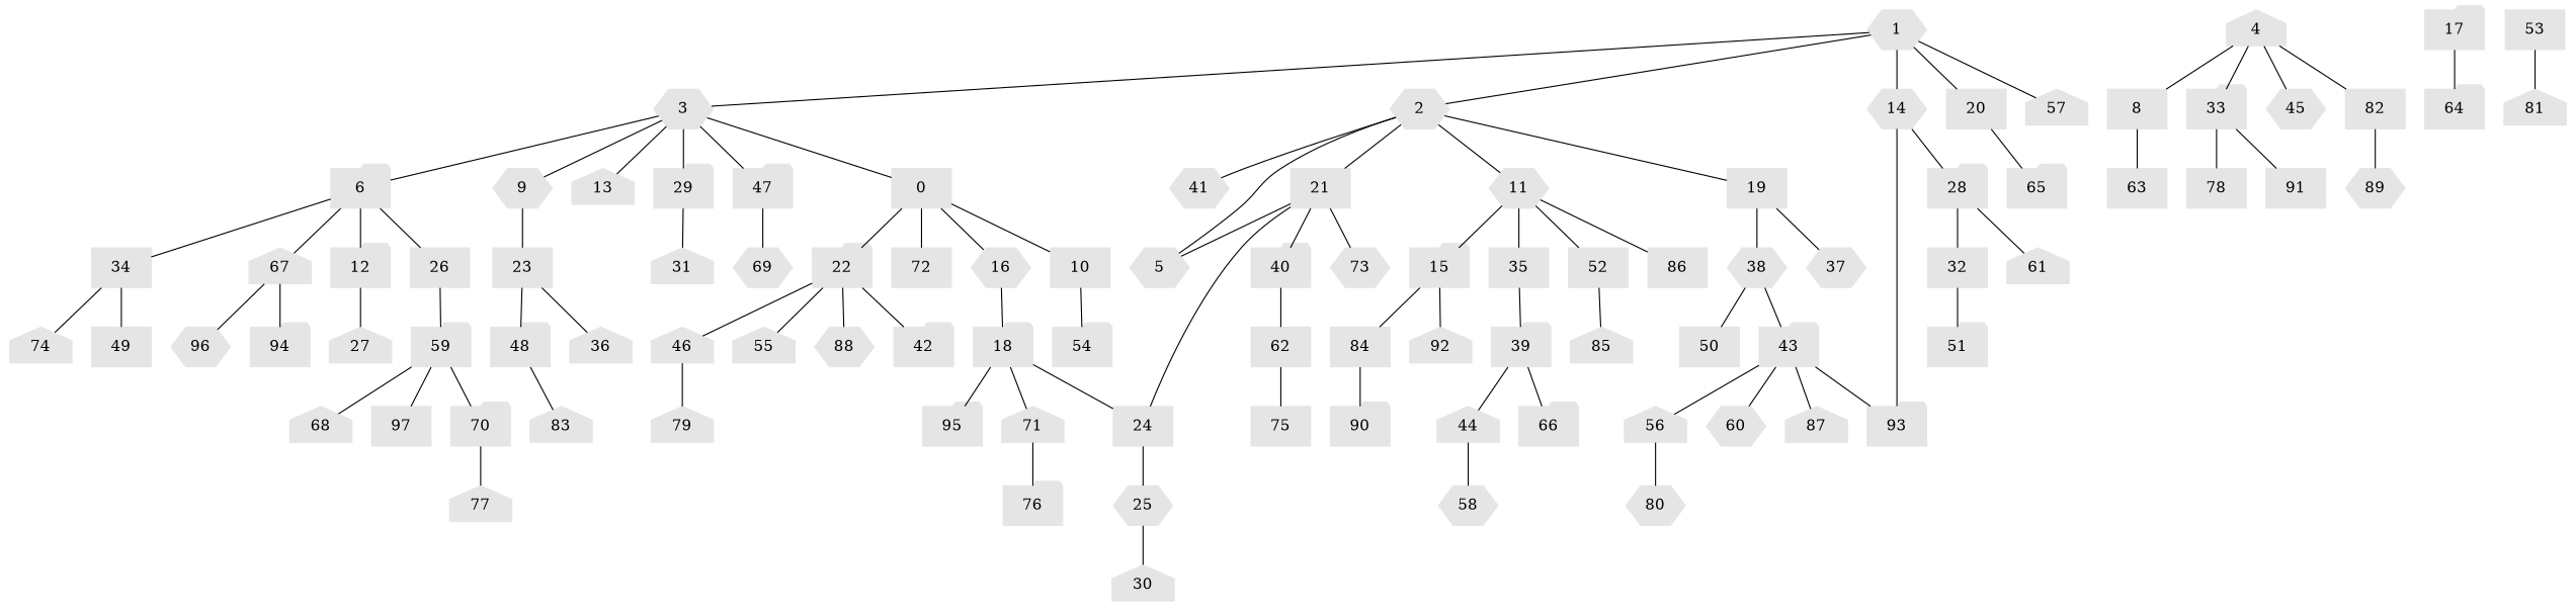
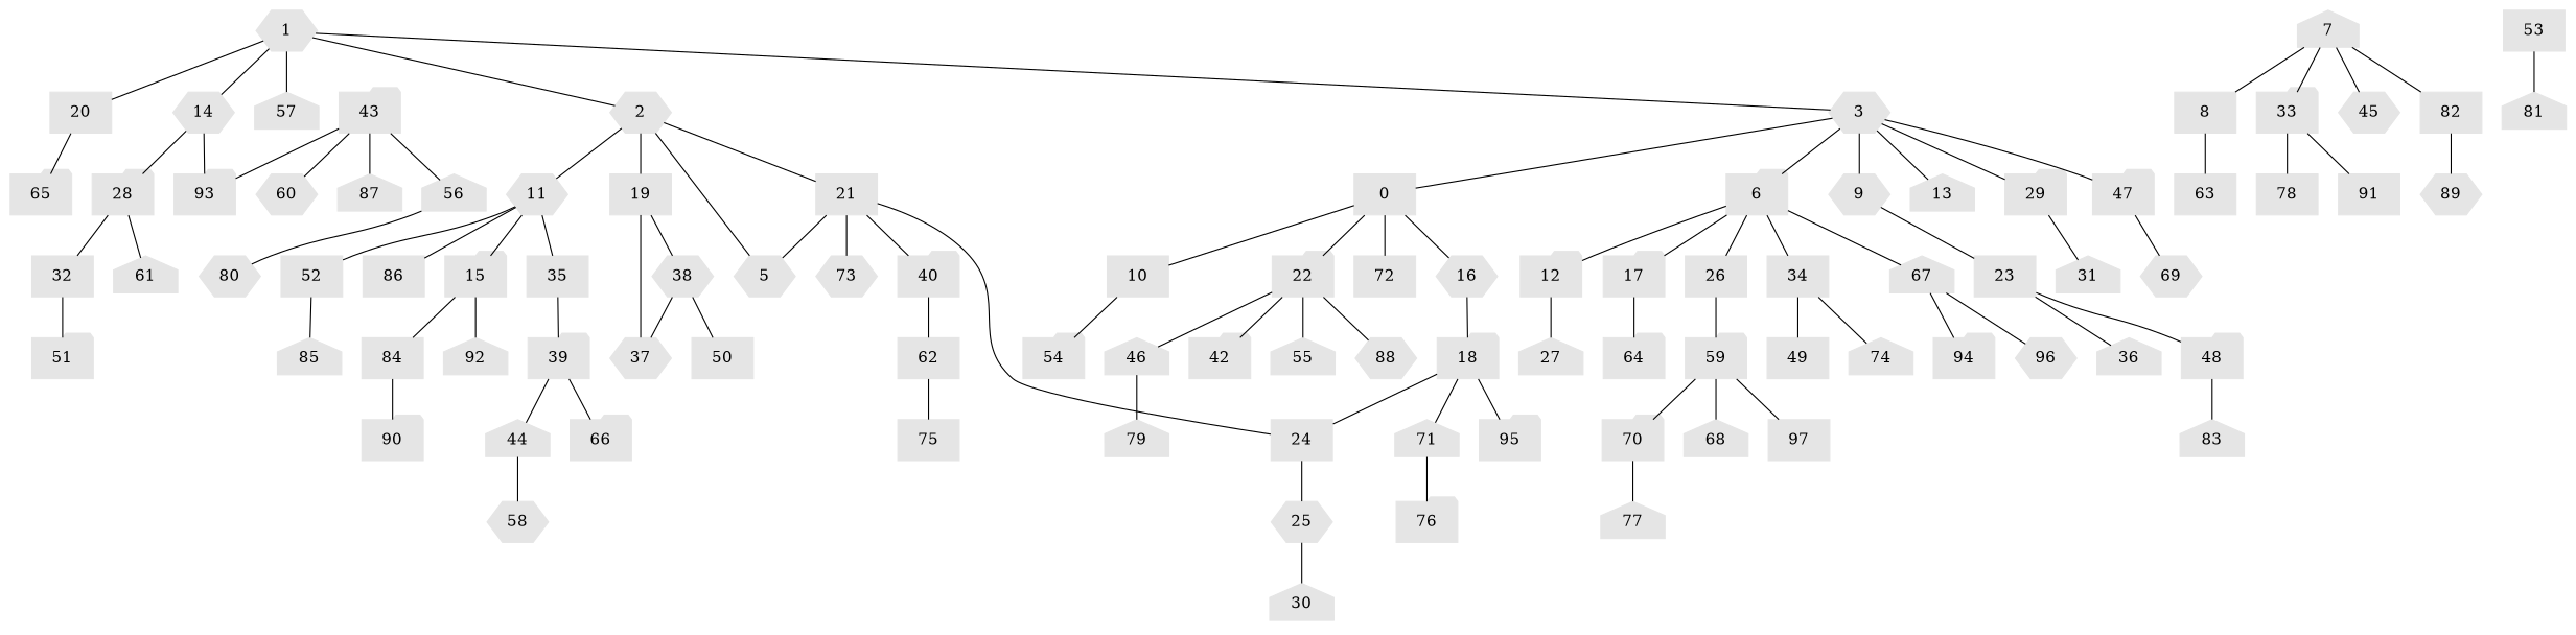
  graph {
    node [color=gray90 shape=folder style=filled]
    1 [shape=hexagon]
    2 [shape=hexagon]
    3 [shape=hexagon]
    14 [shape=hexagon]
    20 [shape=box]
    57 [shape=house]
    5 [shape=hexagon]
    11 [shape=hexagon]
    19 [shape=box]
    21 [shape=box]
-   41 [shape=hexagon]
    6
    n13 [label=0 shape=box]
    9 [shape=hexagon]
    13 [shape=house]
    29
    47
-   4 [shape=house]
+   4 [shape=house label=7]
    8 [shape=box]
    33
    45 [shape=hexagon]
    82 [shape=box]
    28
    93
    65
    15
    35 [shape=box]
    52 [shape=box]
    86 [shape=box]
    37 [shape=hexagon]
    38 [shape=hexagon]
    24 [shape=box]
    40
    73 [shape=hexagon]
    12
    17
    26 [shape=box]
    34 [shape=box]
    67 [shape=house]
    10 [shape=box]
    16 [shape=hexagon]
    22
    72 [shape=box]
    23 [shape=box]
    31 [shape=house]
    69 [shape=hexagon]
    63 [shape=box]
    78 [shape=box]
    91 [shape=box]
    89 [shape=hexagon]
    27 [shape=house]
    64
    59
    49 [shape=box]
    74 [shape=house]
    94
    96 [shape=hexagon]
    54
    18
    42
    46 [shape=house]
    55 [shape=house]
    88 [shape=hexagon]
    36 [shape=house]
    48
    84 [shape=box]
    92 [shape=house]
    39
    85 [shape=house]
    32 [shape=box]
    61 [shape=house]
    90
    71 [shape=house]
    95
    25 [shape=hexagon]
    76
    43
    50 [shape=box]
    62 [shape=box]
    53 [shape=box]
    81 [shape=house]
    79 [shape=house]
    83 [shape=house]
    30 [shape=house]
    68 [shape=house]
    97 [shape=box]
    70
    51
    44 [shape=house]
    66
    56 [shape=house]
    60 [shape=hexagon]
    87 [shape=house]
    58 [shape=hexagon]
    75 [shape=box]
    80 [shape=hexagon]
    77 [shape=house]
    1 -- 2
    1 -- 3
    1 -- 14
    1 -- 20
    1 -- 57
    2 -- 5
    2 -- 11
    2 -- 19
    2 -- 21
-   2 -- 41
    3 -- 6
    3 -- n13
    3 -- 9
    3 -- 13
    3 -- 29
    3 -- 47
    14 -- 28
    14 -- 93
    20 -- 65
    11 -- 15
    11 -- 35
    11 -- 52
    11 -- 86
    19 -- 37
    19 -- 38
    21 -- 5
    21 -- 24
    21 -- 40
    21 -- 73
    6 -- 12
+   6 -- 17
    6 -- 26
    6 -- 34
    6 -- 67
    n13 -- 10
    n13 -- 16
    n13 -- 22
    n13 -- 72
    9 -- 23
    29 -- 31
    47 -- 69
    4 -- 8
    4 -- 33
    4 -- 45
    4 -- 82
    8 -- 63
    33 -- 78
    33 -- 91
    82 -- 89
    28 -- 32
    28 -- 61
    15 -- 84
    15 -- 92
    35 -- 39
    52 -- 85
-   38 -- 43
+   38 -- 37
    38 -- 50
    24 -- 25
    40 -- 62
    12 -- 27
    17 -- 64
    26 -- 59
    34 -- 49
    34 -- 74
    67 -- 94
    67 -- 96
    10 -- 54
    16 -- 18
    22 -- 42
    22 -- 46
    22 -- 55
    22 -- 88
    23 -- 36
    23 -- 48
    59 -- 68
    59 -- 97
    59 -- 70
    18 -- 24
    18 -- 71
    18 -- 95
    46 -- 79
    48 -- 83
    84 -- 90
    39 -- 44
    39 -- 66
    32 -- 51
    71 -- 76
    25 -- 30
    43 -- 93
    43 -- 56
    43 -- 60
    43 -- 87
    62 -- 75
    53 -- 81
    70 -- 77
    44 -- 58
    56 -- 80
  }
